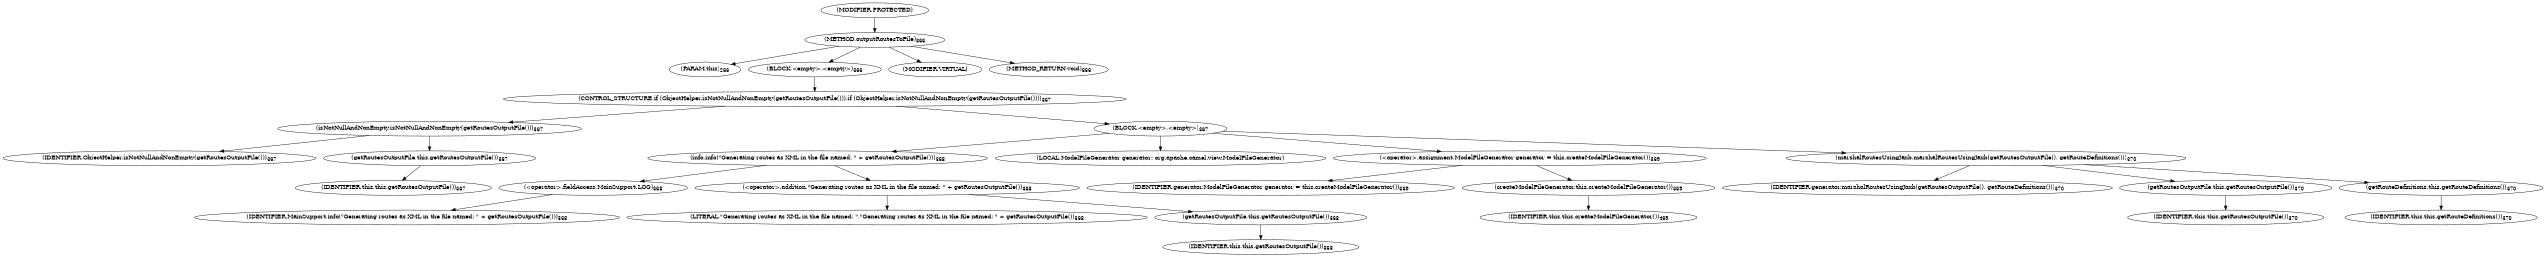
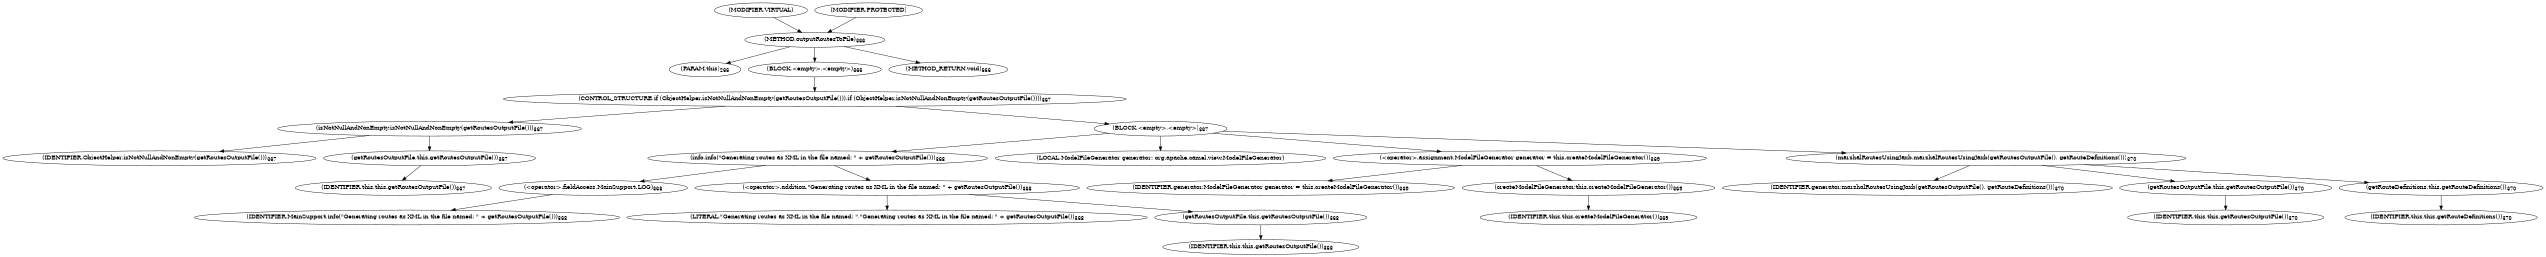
  digraph {
    n1 [label=<(METHOD,outputRoutesToFile)<SUB>366</SUB>>]
    n2 [label=<(PARAM,this)<SUB>266</SUB>>]
    n3 [label=<(BLOCK,&lt;empty&gt;,&lt;empty&gt;)<SUB>366</SUB>>]
    n4 [label=<(MODIFIER,VIRTUAL)>]
    n5 [label=<(METHOD_RETURN,void)<SUB>666</SUB>>]
    n6 [label=<(CONTROL_STRUCTURE,if (ObjectHelper.isNotNullAndNonEmpty(getRoutesOutputFile())),if (ObjectHelper.isNotNullAndNonEmpty(getRoutesOutputFile())))<SUB>367</SUB>>]
    n7 [label=<(MODIFIER,PROTECTED)>]
    n8 [label=<(isNotNullAndNonEmpty,isNotNullAndNonEmpty(getRoutesOutputFile()))<SUB>367</SUB>>]
    n9 [label=<(BLOCK,&lt;empty&gt;,&lt;empty&gt;)<SUB>367</SUB>>]
    n10 [label=<(IDENTIFIER,ObjectHelper,isNotNullAndNonEmpty(getRoutesOutputFile()))<SUB>367</SUB>>]
    n11 [label=<(getRoutesOutputFile,this.getRoutesOutputFile())<SUB>367</SUB>>]
    n12 [label=<(info,info(&quot;Generating routes as XML in the file named: &quot; + getRoutesOutputFile()))<SUB>368</SUB>>]
    n13 [label=<(LOCAL,ModelFileGenerator generator: org.apache.camel.view.ModelFileGenerator)>]
    n14 [label=<(&lt;operator&gt;.assignment,ModelFileGenerator generator = this.createModelFileGenerator())<SUB>369</SUB>>]
    n15 [label=<(marshalRoutesUsingJaxb,marshalRoutesUsingJaxb(getRoutesOutputFile(), getRouteDefinitions()))<SUB>370</SUB>>]
    n16 [label=<(IDENTIFIER,this,this.getRoutesOutputFile())<SUB>367</SUB>>]
    n17 [label=<(&lt;operator&gt;.fieldAccess,MainSupport.LOG)<SUB>368</SUB>>]
    n18 [label=<(&lt;operator&gt;.addition,&quot;Generating routes as XML in the file named: &quot; + getRoutesOutputFile())<SUB>368</SUB>>]
    n19 [label=<(IDENTIFIER,generator,ModelFileGenerator generator = this.createModelFileGenerator())<SUB>369</SUB>>]
    n20 [label=<(createModelFileGenerator,this.createModelFileGenerator())<SUB>369</SUB>>]
    n21 [label=<(IDENTIFIER,generator,marshalRoutesUsingJaxb(getRoutesOutputFile(), getRouteDefinitions()))<SUB>370</SUB>>]
    n22 [label=<(getRoutesOutputFile,this.getRoutesOutputFile())<SUB>370</SUB>>]
    n23 [label=<(getRouteDefinitions,this.getRouteDefinitions())<SUB>370</SUB>>]
    n24 [label=<(IDENTIFIER,MainSupport,info(&quot;Generating routes as XML in the file named: &quot; + getRoutesOutputFile()))<SUB>368</SUB>>]
    n25 [label=<(LITERAL,&quot;Generating routes as XML in the file named: &quot;,&quot;Generating routes as XML in the file named: &quot; + getRoutesOutputFile())<SUB>368</SUB>>]
    n26 [label=<(getRoutesOutputFile,this.getRoutesOutputFile())<SUB>368</SUB>>]
    n27 [label=<(IDENTIFIER,this,this.getRoutesOutputFile())<SUB>368</SUB>>]
-   n28 [label=<(IDENTIFIER,this,this.createModelFileGenerator())<SUB>469</SUB>>]
+   n28 [label=<(IDENTIFIER,this,this.createModelFileGenerator())<SUB>369</SUB>>]
    n29 [label=<(IDENTIFIER,this,this.getRoutesOutputFile())<SUB>370</SUB>>]
    n30 [label=<(IDENTIFIER,this,this.getRouteDefinitions())<SUB>370</SUB>>]
    n1 -> n2
    n1 -> n3
-   n1 -> n4
+   n4 -> n1
    n1 -> n5
    n3 -> n6
    n6 -> n8
    n6 -> n9
    n7 -> n1
    n8 -> n10
    n8 -> n11
    n9 -> n12
    n9 -> n13
    n9 -> n14
    n9 -> n15
    n11 -> n16
    n12 -> n17
    n12 -> n18
    n14 -> n19
    n14 -> n20
    n15 -> n21
    n15 -> n22
    n15 -> n23
    n17 -> n24
    n18 -> n25
    n18 -> n26
    n20 -> n28
    n22 -> n29
    n23 -> n30
    n26 -> n27
  }
